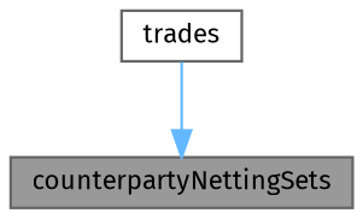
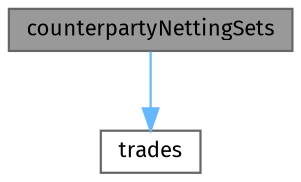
  digraph {
    rankdir=TB
    fontname="Fira Sans"
    node [fontname="Fira Sans" fontsize=10 shape=box style=filled]
    n1 [color=gray40 fillcolor=grey60 fontcolor=black height=0.2 label=counterpartyNettingSets width=0.4]
    n2 [color=grey40 fillcolor=white height=0.2 label=trades width=0.4]
-   n2 -> n1 [color=steelblue1 fontname="Fira Sans" fontsize=10 labelfontname=Helvetica labelfontsize=10 style=solid]
+   n1 -> n2 [color=steelblue1 fontname="Fira Sans" fontsize=10 labelfontname=Helvetica labelfontsize=10 style=solid]
  }
